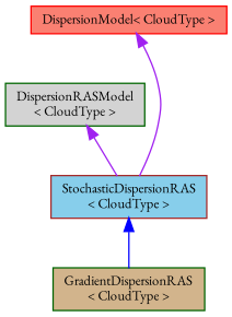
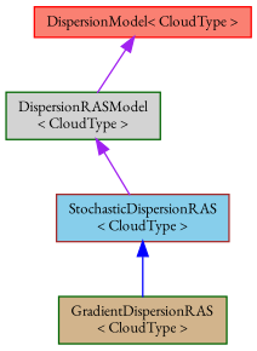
  digraph {
    fontname="EB Garamond"
    node [color=darkgreen fontname="EB Garamond" fontsize=10 shape=record style=filled]
    edge [color=purple dir=back fontname="EB Garamond" fontsize=10 labelfontname=FreeSans labelfontsize=10 style=solid]
    n1 [fillcolor=lightgrey fontcolor=black height=0.2 label="DispersionRASModel\l\< CloudType \>" width=0.4]
    n2 [color=brown fillcolor=skyblue height=0.2 label="StochasticDispersionRAS\l\< CloudType \>" width=0.4]
    n3 [fillcolor=tan height=0.2 label="GradientDispersionRAS\l\< CloudType \>" width=0.4]
    n4 [color=red fillcolor=salmon height=0.2 label="DispersionModel\< CloudType \>" width=0.4]
    n1 -> n2
    n2 -> n3 [color=blue]
-   n4 -> n2
+   n4 -> n1
  }
